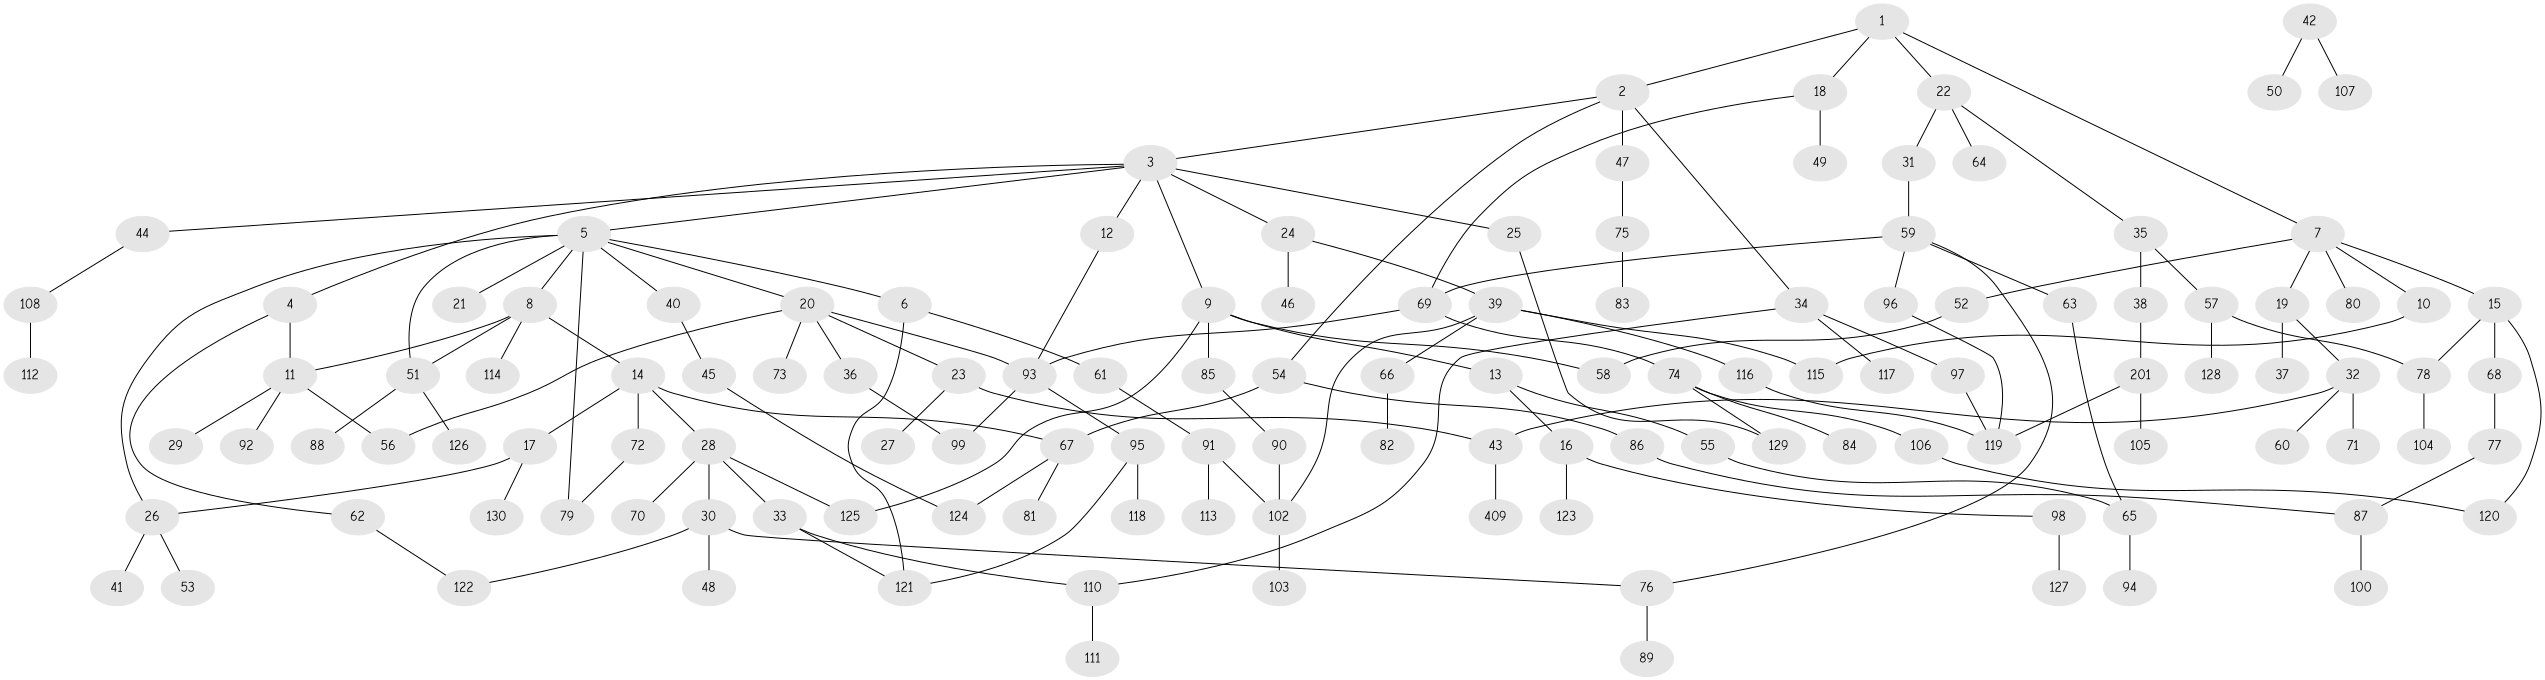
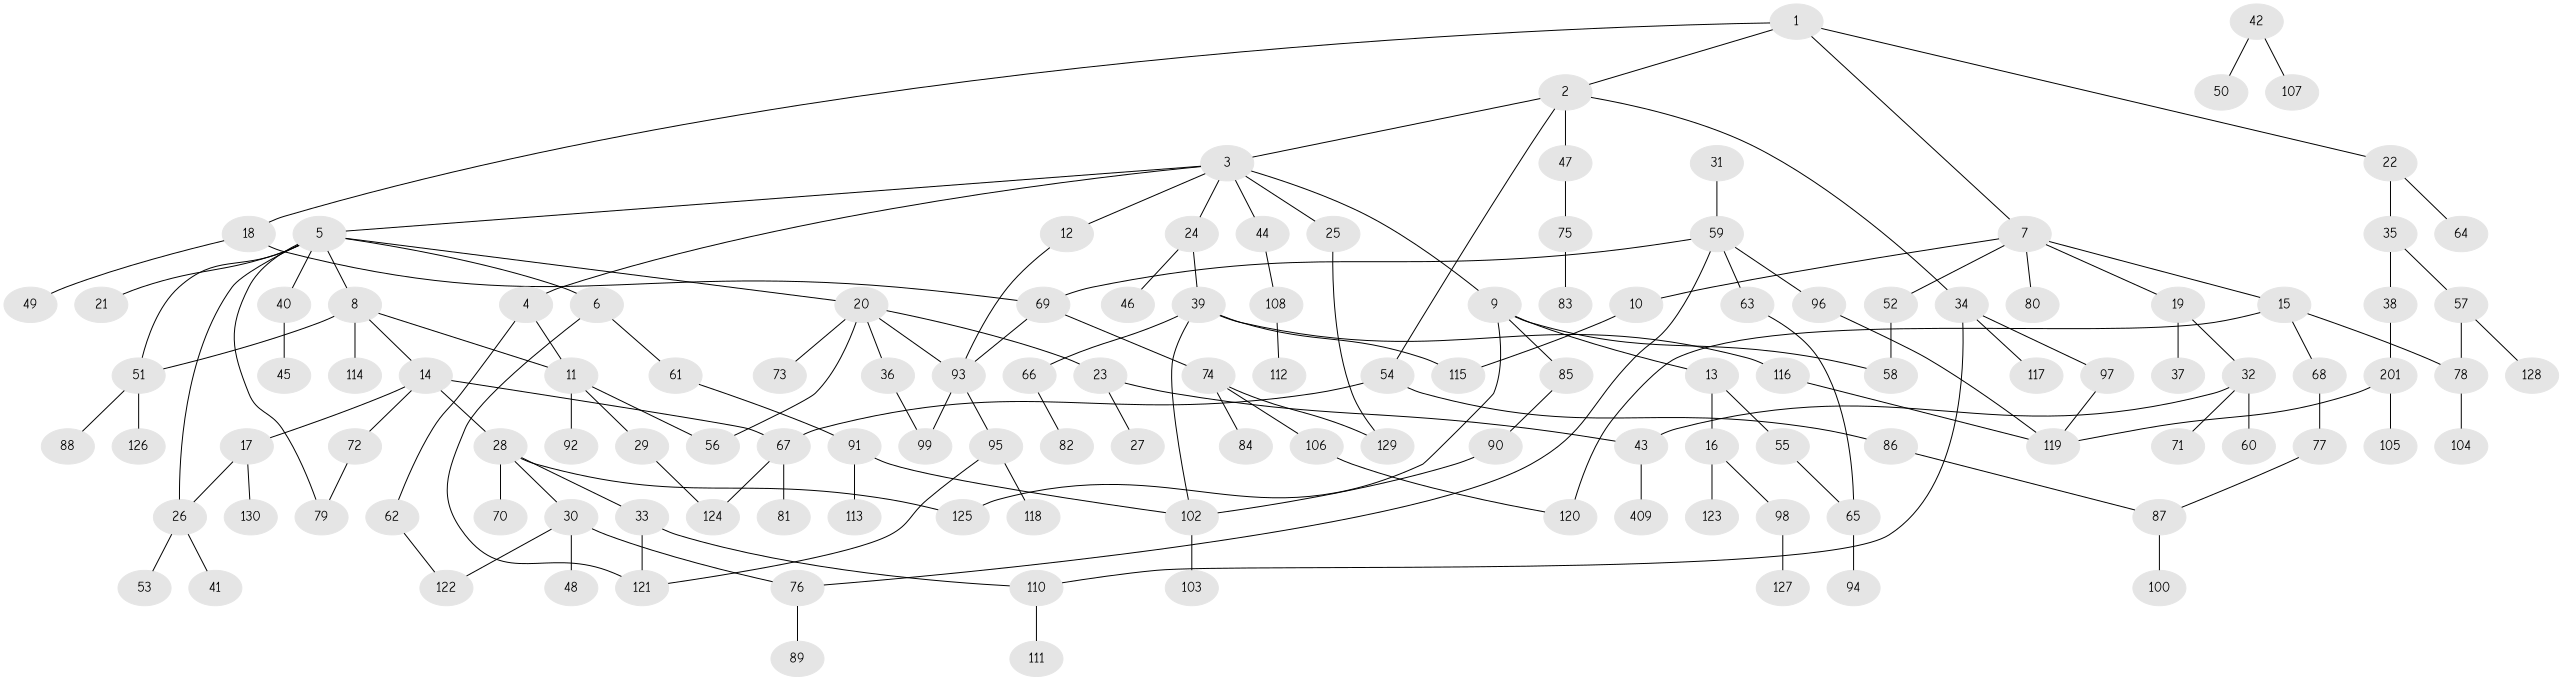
  graph {
    fontname="Comic Neue"
    node [color=gray90 fontname="Comic Neue" style=filled]
    edge [fontname="Comic Neue"]
    1
    2
    7
    18
    22
    3
    34
    47
    54
    10
    15
    19
    52
    80
    49
    69
    31
    35
    64
    4
    5
    9
    12
    24
    25
    44
    110
    97
    117
    75
    67
    86
    11
    62
    20
    6
    8
    21
    26
    40
    51
    79
    13
    58
    85
    125
    93
    39
    46
    129
    108
    29
    56
    92
    23
    36
    73
    122
    61
    121
    14
    114
    41
    53
    45
    88
    126
    91
    115
    68
    78
    120
    32
    37
    17
    28
    72
    16
    55
    90
    124
    99
    95
    98
    123
    65
    130
    30
    33
    70
    81
    77
    104
    127
    42
    50
    107
    74
    43
    60
    71
    27
    59
    38
    57
    n106 [label=409]
    66
    102
    116
    48
    76
    89
    63
    96
    111
    119
    n117 [label=201]
    128
    105
    82
    103
    112
    83
    87
    94
    113
    84
    106
    100
    118
    1 -- 2
    1 -- 7
    1 -- 18
    1 -- 22
    2 -- 3
    2 -- 34
    2 -- 47
    2 -- 54
    7 -- 10
    7 -- 15
    7 -- 19
    7 -- 52
    7 -- 80
    18 -- 49
    18 -- 69
-   22 -- 31
    22 -- 35
    22 -- 64
    3 -- 4
    3 -- 5
    3 -- 9
    3 -- 12
    3 -- 24
    3 -- 25
    3 -- 44
    34 -- 110
    34 -- 97
    34 -- 117
    47 -- 75
    54 -- 67
    54 -- 86
    10 -- 115
    15 -- 68
    15 -- 78
    15 -- 120
    19 -- 32
    19 -- 37
    52 -- 58
    69 -- 93
    69 -- 74
    31 -- 59
    35 -- 38
    35 -- 57
    4 -- 11
    4 -- 62
    5 -- 20
    5 -- 6
    5 -- 8
    5 -- 21
    5 -- 26
    5 -- 40
    5 -- 51
    5 -- 79
    9 -- 13
    9 -- 58
    9 -- 85
    9 -- 125
    12 -- 93
    24 -- 39
    24 -- 46
    25 -- 129
    44 -- 108
    110 -- 111
    97 -- 119
    75 -- 83
    67 -- 124
    67 -- 81
    86 -- 87
    11 -- 29
    11 -- 56
    11 -- 92
    62 -- 122
    20 -- 93
    20 -- 56
    20 -- 23
    20 -- 36
    20 -- 73
    6 -- 61
    6 -- 121
    8 -- 11
    8 -- 51
    8 -- 14
    8 -- 114
    26 -- 41
    26 -- 53
    40 -- 45
    51 -- 88
    51 -- 126
    13 -- 16
    13 -- 55
    85 -- 90
    93 -- 99
    93 -- 95
    39 -- 115
    39 -- 66
    39 -- 102
    39 -- 116
    108 -- 112
-   45 -- 124
+   29 -- 124
    23 -- 43
    23 -- 27
    36 -- 99
    61 -- 91
    14 -- 67
    14 -- 17
    14 -- 28
    14 -- 72
    91 -- 102
    91 -- 113
    68 -- 77
    78 -- 104
    32 -- 43
    32 -- 60
    32 -- 71
    17 -- 26
    17 -- 130
    28 -- 125
    28 -- 30
    28 -- 33
    28 -- 70
    72 -- 79
    16 -- 98
    16 -- 123
    55 -- 65
    90 -- 102
    95 -- 121
    95 -- 118
    98 -- 127
    65 -- 94
    30 -- 122
    30 -- 48
    30 -- 76
    33 -- 110
    33 -- 121
    77 -- 87
    42 -- 50
    42 -- 107
    74 -- 129
    74 -- 84
    74 -- 106
    43 -- n106
    59 -- 69
    59 -- 76
    59 -- 63
    59 -- 96
    38 -- n117
    57 -- 78
    57 -- 128
    66 -- 82
    102 -- 103
    116 -- 119
    76 -- 89
    63 -- 65
    96 -- 119
    n117 -- 119
    n117 -- 105
    87 -- 100
    106 -- 120
  }
